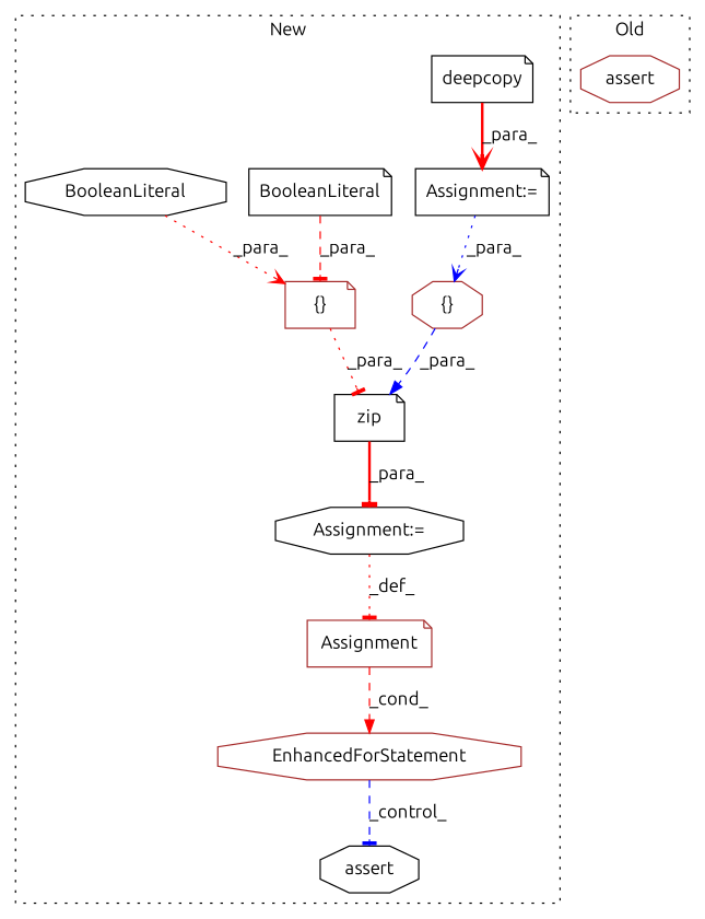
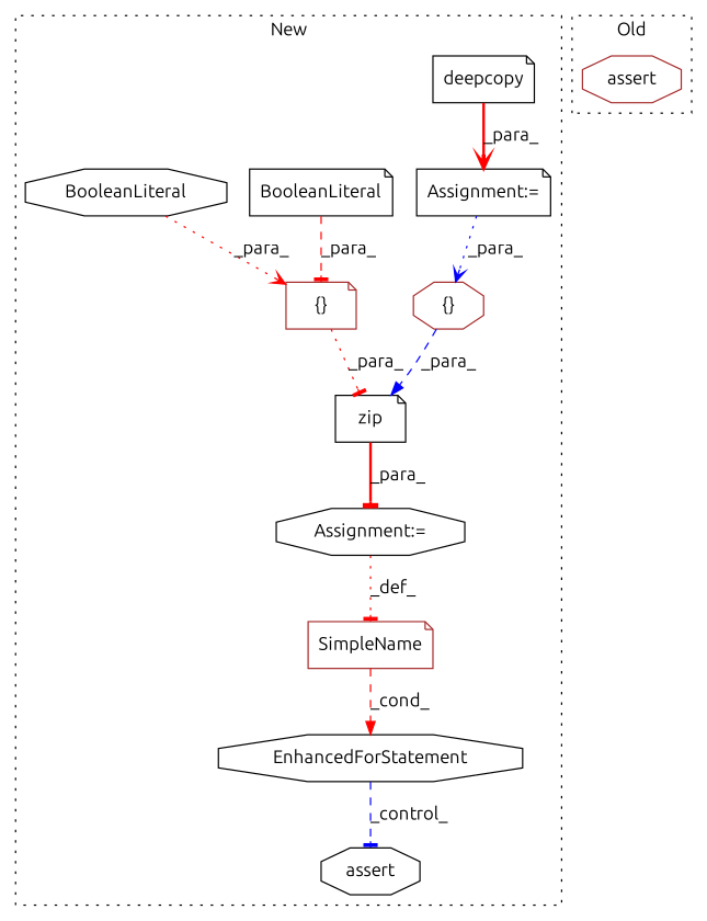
  digraph {
    fontname=Ubuntu
    node [a=32 color=black fontname=Ubuntu l="67,2" s="4331,4453" shape=note]
    edge [arrowhead=tee color=red fontname=Ubuntu style=dotted]
    n1 [l=10 label=deepcopy s=4315]
    n2 [a=7 label="Assignment:=" shape=octagon]
-   n3 [a=70 color=brown label=EnhancedForStatement shape=octagon]
+   n3 [a=70 label=EnhancedForStatement shape=octagon]
    n4 [l="4,1" label=zip s="4410,4452"]
    n5 [a=4 color=brown l="1,1" label="{}" s="4423,4429" shape=octagon]
-   n6 [a=42 color=brown l=1 label=Assignment s=4406]
+   n6 [a=42 color=brown l=1 label=SimpleName s=4406]
    n7 [l="16,1" label=assert s="4591,4659" shape=octagon]
    n8 [a=4 color=brown l="1,1" label="{}" s="4440,4451"]
    n9 [a=9 l=4 label=BooleanLiteral s=4447]
    n10 [a=9 l=5 label=BooleanLiteral s=4441 shape=octagon]
    n11 [a=7 l=1 label="Assignment:=" s=4311]
    n12 [color=brown l="12,1" label=assert s="3327,3405" shape=octagon]
    subgraph cluster_1 {
      label=New
      style=dotted
      n1
      n2
      n3
      n4
      n5
      n6
      n7
      n8
      n9
      n10
      n11
    }
    subgraph cluster_2 {
      label=Old
      style=dotted
      n12
    }
    n1 -> n11 [arrowhead=vee label=_para_ style=bold]
    n2 -> n6 [label=_def_]
    n3 -> n7 [color=blue label=_control_ style=dashed]
    n4 -> n2 [label=_para_ style=bold]
    n5 -> n4 [arrowhead=normal color=blue label=_para_ style=dashed]
    n6 -> n3 [arrowhead=normal label=_cond_ style=dashed]
    n8 -> n4 [label=_para_]
    n9 -> n8 [label=_para_ style=dashed]
    n10 -> n8 [arrowhead=vee label=_para_]
    n11 -> n5 [arrowhead=vee color=blue label=_para_]
  }
